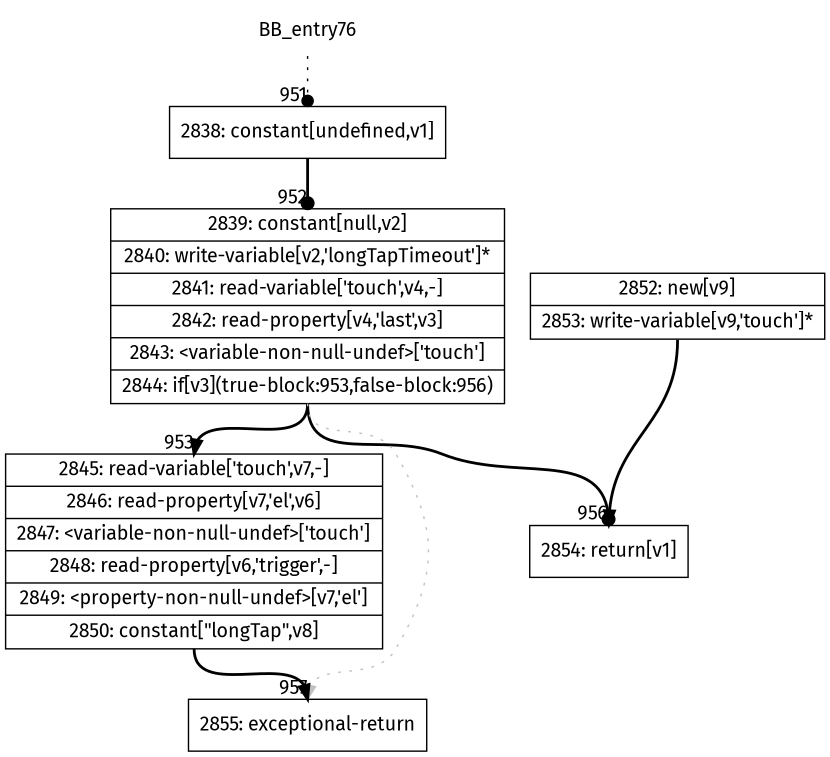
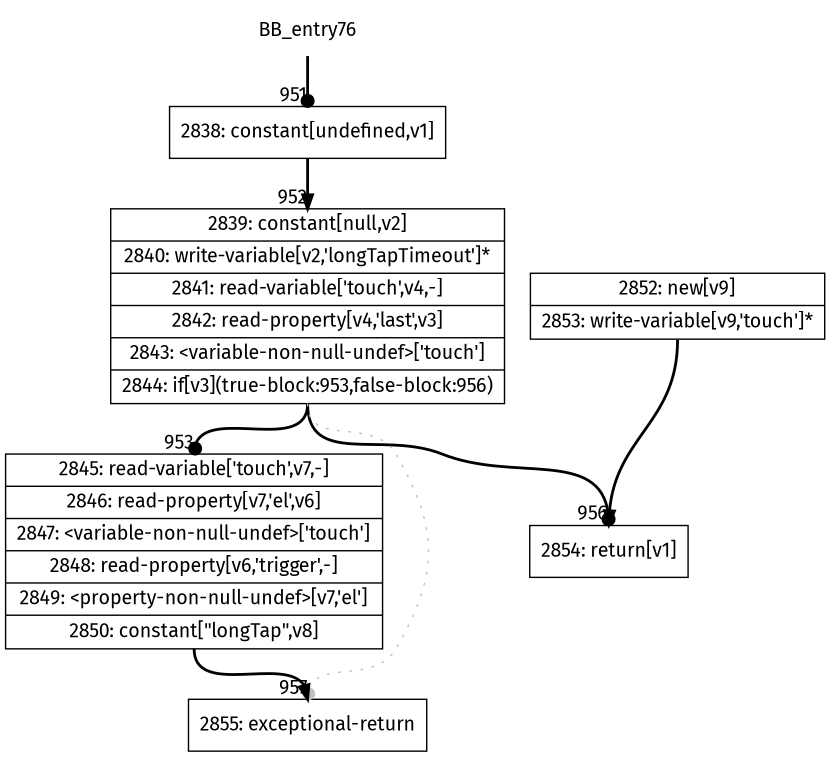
  digraph {
    fontname="Fira Sans"
    rankdir=TD
    node [fontname="Fira Sans" shape=record]
    edge [arrowhead=dot fontname="Fira Sans" headport=n style=bold tailport=s]
    BB_entry76 [shape=none]
    n2 [label="{2838: constant[undefined,v1]}"]
    n3 [label="{2839: constant[null,v2]|2840: write-variable[v2,'longTapTimeout']*|2841: read-variable['touch',v4,-]|2842: read-property[v4,'last',v3]|2843: \<variable-non-null-undef\>['touch']|2844: if[v3](true-block:953,false-block:956)}"]
    n4 [label="{2845: read-variable['touch',v7,-]|2846: read-property[v7,'el',v6]|2847: \<variable-non-null-undef\>['touch']|2848: read-property[v6,'trigger',-]|2849: \<property-non-null-undef\>[v7,'el']|2850: constant[\"longTap\",v8]}"]
    n5 [label="{2854: return[v1]}"]
    n6 [label="{2855: exceptional-return}"]
    n7 [label="{2852: new[v9]|2853: write-variable[v9,'touch']*}"]
-   BB_entry76 -> n2 [headlabel="    951" style=dotted]
-   n2 -> n3 [headlabel="      952"]
-   n3 -> n4 [arrowhead=normal headlabel="      953"]
+   BB_entry76 -> n2 [headlabel="    951"]
+   n2 -> n3 [arrowhead=normal headlabel="      952"]
+   n3 -> n4 [headlabel="      953"]
    n3 -> n5 [headlabel="      956"]
-   n3 -> n6 [arrowhead=normal color=gray headlabel="      957" style=dotted]
+   n3 -> n6 [color=gray headlabel="      957" style=dotted]
    n4 -> n6 [arrowhead=normal color=black]
    n7 -> n5 [arrowhead=normal]
  }
